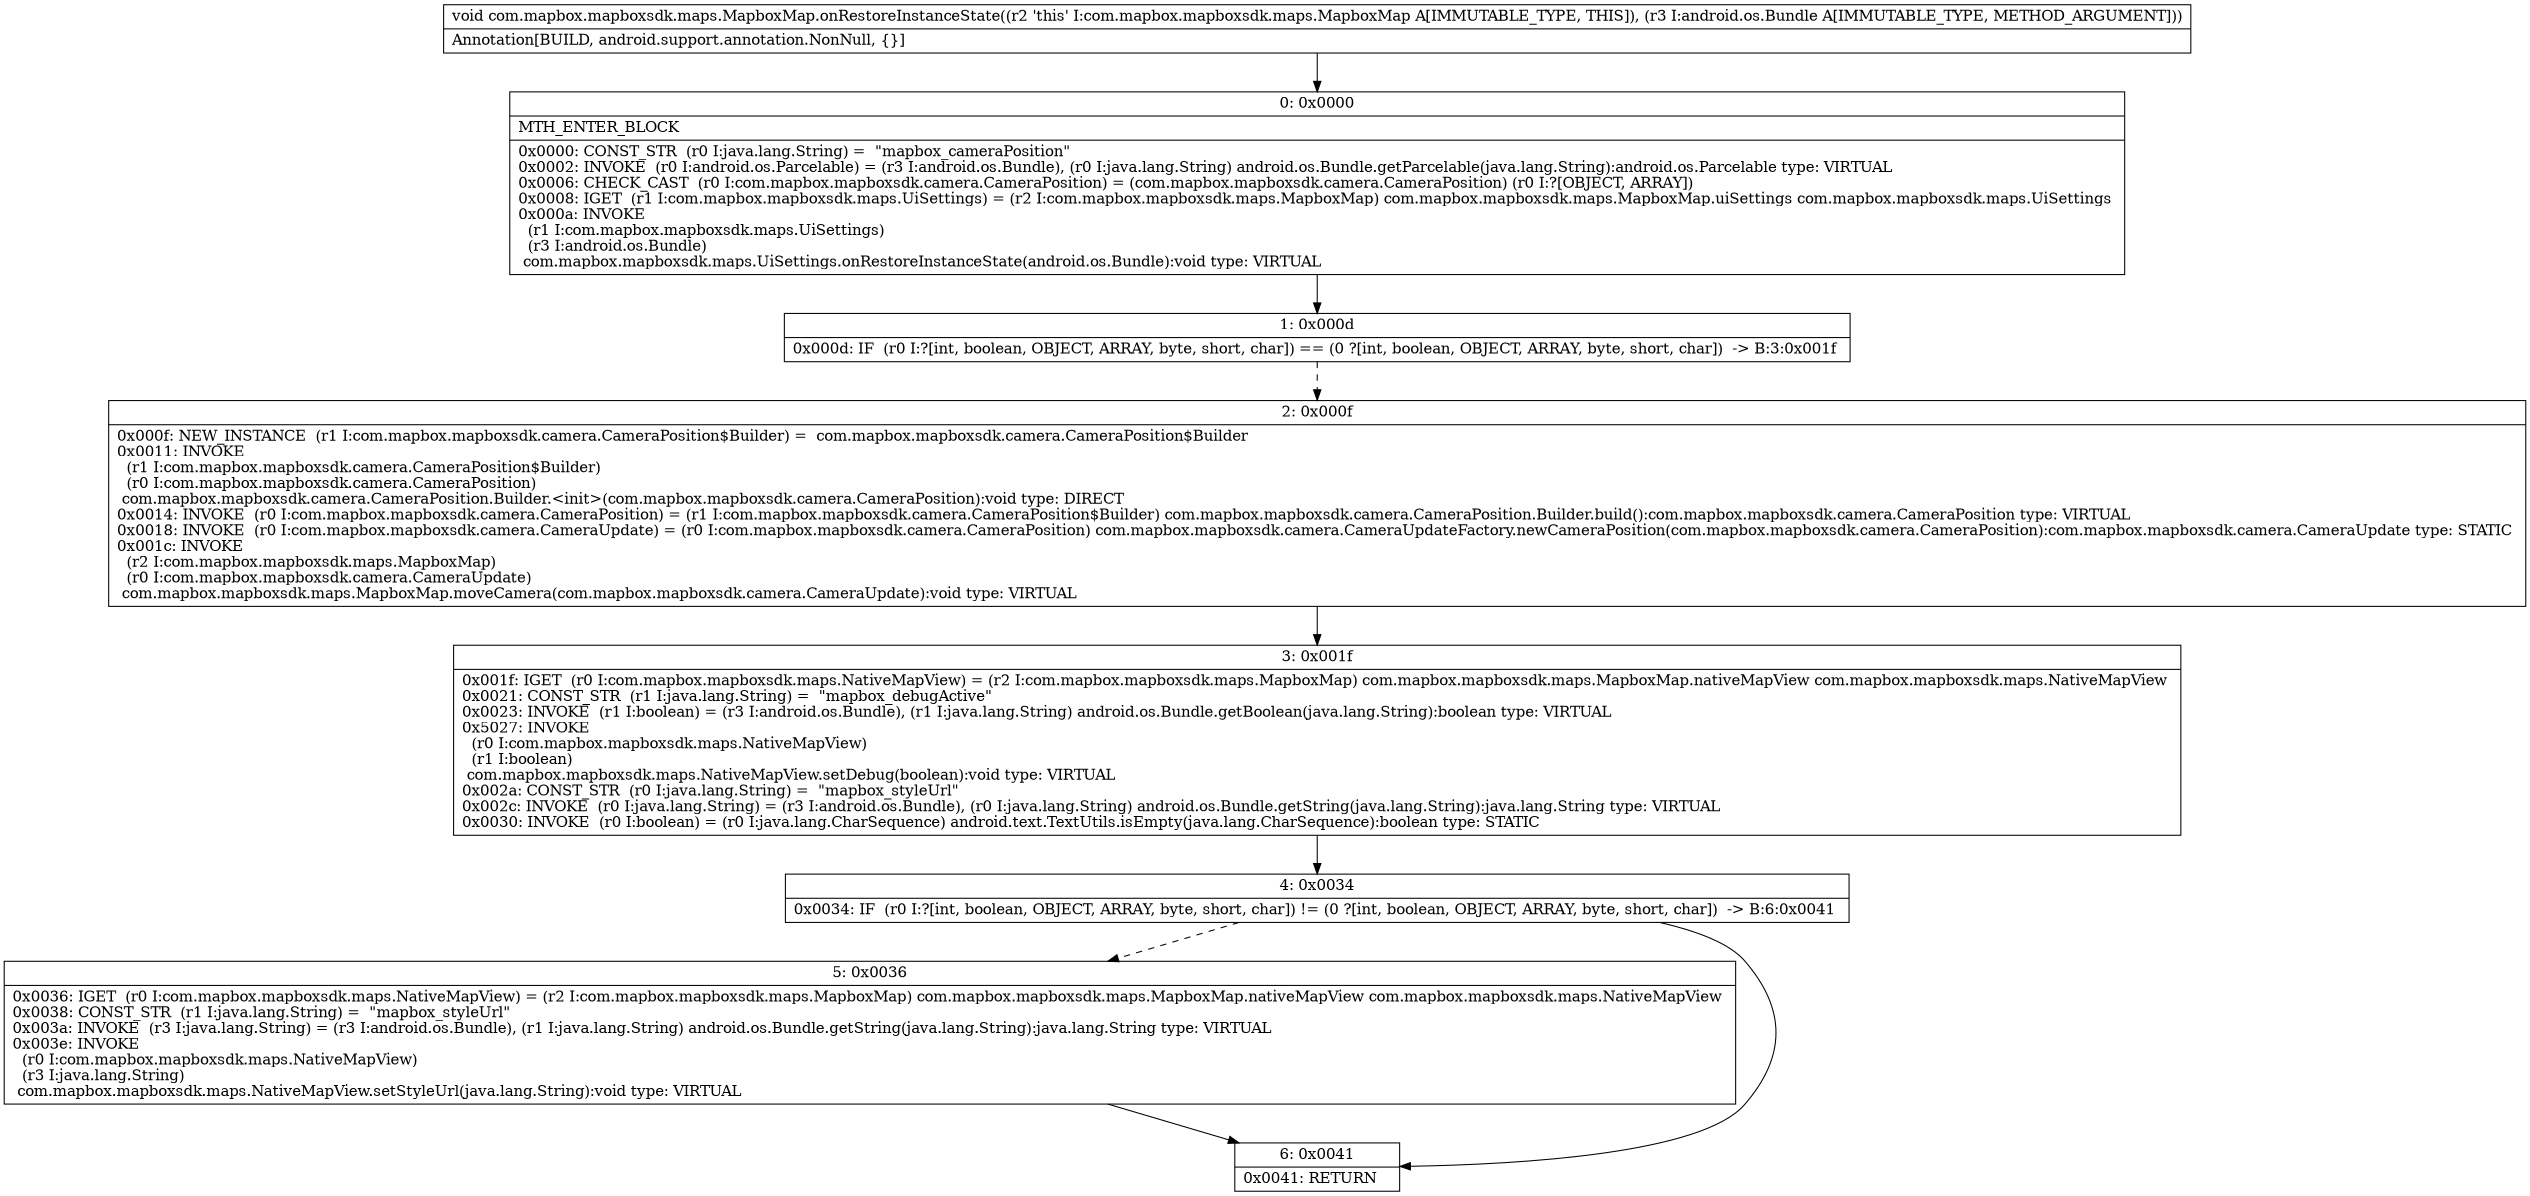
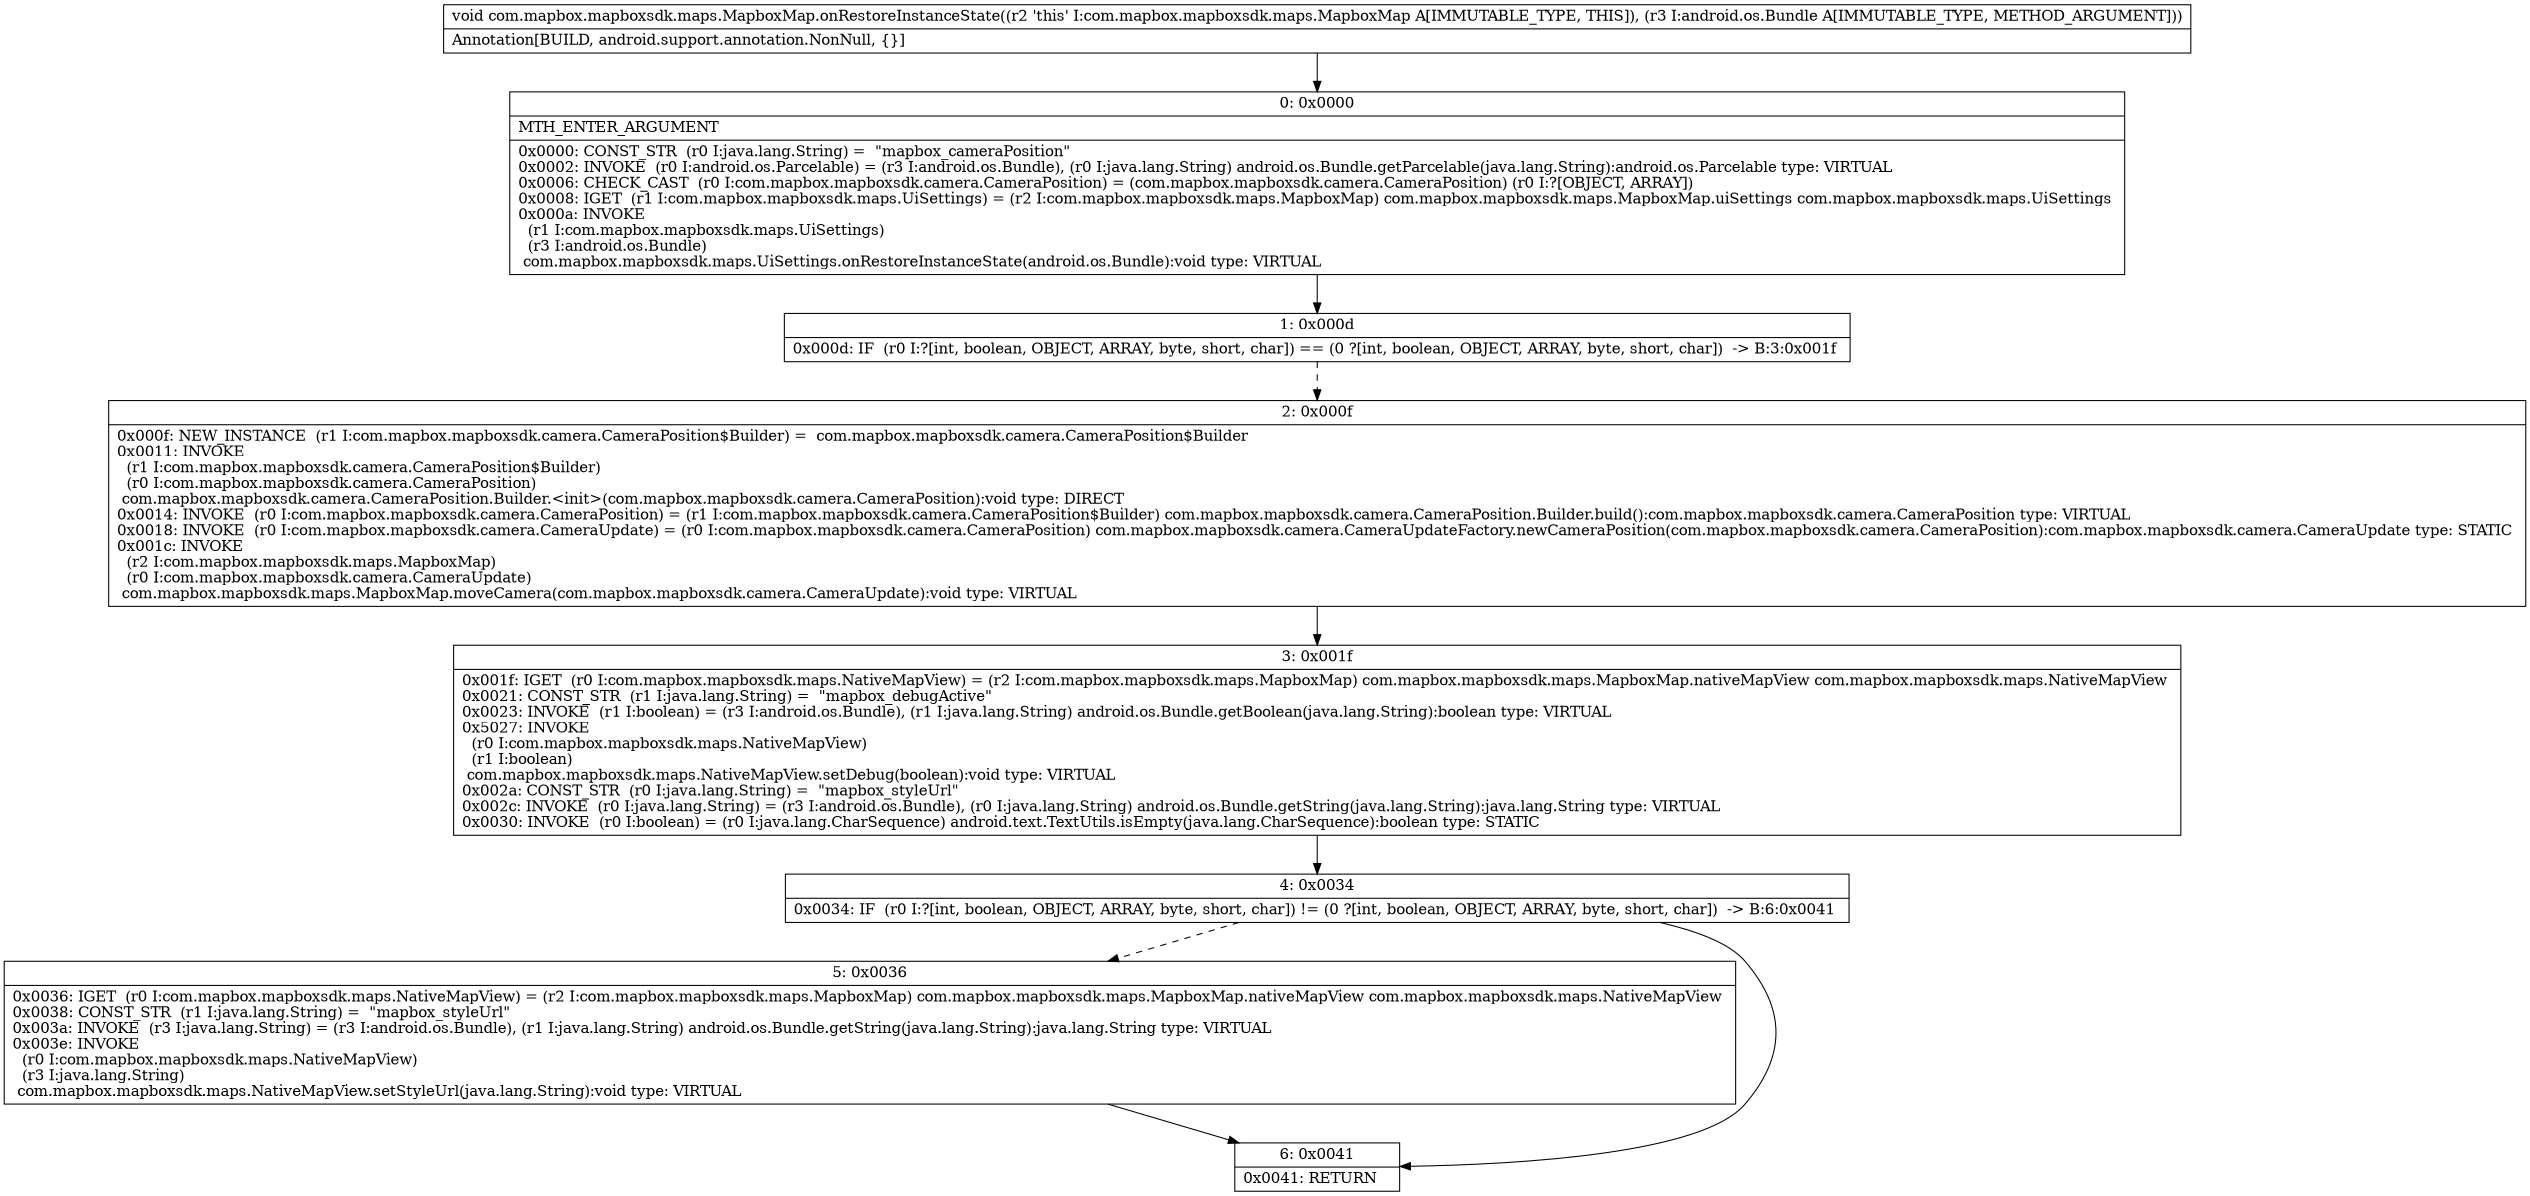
  digraph {
    node [shape=record]
-   n1 [label="{0\:\ 0x0000|MTH_ENTER_BLOCK\l|0x0000: CONST_STR  (r0 I:java.lang.String) =  \"mapbox_cameraPosition\" \l0x0002: INVOKE  (r0 I:android.os.Parcelable) = (r3 I:android.os.Bundle), (r0 I:java.lang.String) android.os.Bundle.getParcelable(java.lang.String):android.os.Parcelable type: VIRTUAL \l0x0006: CHECK_CAST  (r0 I:com.mapbox.mapboxsdk.camera.CameraPosition) = (com.mapbox.mapboxsdk.camera.CameraPosition) (r0 I:?[OBJECT, ARRAY]) \l0x0008: IGET  (r1 I:com.mapbox.mapboxsdk.maps.UiSettings) = (r2 I:com.mapbox.mapboxsdk.maps.MapboxMap) com.mapbox.mapboxsdk.maps.MapboxMap.uiSettings com.mapbox.mapboxsdk.maps.UiSettings \l0x000a: INVOKE  \l  (r1 I:com.mapbox.mapboxsdk.maps.UiSettings)\l  (r3 I:android.os.Bundle)\l com.mapbox.mapboxsdk.maps.UiSettings.onRestoreInstanceState(android.os.Bundle):void type: VIRTUAL \l}"]
+   n1 [label="{0\:\ 0x0000|MTH_ENTER_ARGUMENT\l|0x0000: CONST_STR  (r0 I:java.lang.String) =  \"mapbox_cameraPosition\" \l0x0002: INVOKE  (r0 I:android.os.Parcelable) = (r3 I:android.os.Bundle), (r0 I:java.lang.String) android.os.Bundle.getParcelable(java.lang.String):android.os.Parcelable type: VIRTUAL \l0x0006: CHECK_CAST  (r0 I:com.mapbox.mapboxsdk.camera.CameraPosition) = (com.mapbox.mapboxsdk.camera.CameraPosition) (r0 I:?[OBJECT, ARRAY]) \l0x0008: IGET  (r1 I:com.mapbox.mapboxsdk.maps.UiSettings) = (r2 I:com.mapbox.mapboxsdk.maps.MapboxMap) com.mapbox.mapboxsdk.maps.MapboxMap.uiSettings com.mapbox.mapboxsdk.maps.UiSettings \l0x000a: INVOKE  \l  (r1 I:com.mapbox.mapboxsdk.maps.UiSettings)\l  (r3 I:android.os.Bundle)\l com.mapbox.mapboxsdk.maps.UiSettings.onRestoreInstanceState(android.os.Bundle):void type: VIRTUAL \l}"]
    n2 [label="{1\:\ 0x000d|0x000d: IF  (r0 I:?[int, boolean, OBJECT, ARRAY, byte, short, char]) == (0 ?[int, boolean, OBJECT, ARRAY, byte, short, char])  \-\> B:3:0x001f \l}"]
    n3 [label="{2\:\ 0x000f|0x000f: NEW_INSTANCE  (r1 I:com.mapbox.mapboxsdk.camera.CameraPosition$Builder) =  com.mapbox.mapboxsdk.camera.CameraPosition$Builder \l0x0011: INVOKE  \l  (r1 I:com.mapbox.mapboxsdk.camera.CameraPosition$Builder)\l  (r0 I:com.mapbox.mapboxsdk.camera.CameraPosition)\l com.mapbox.mapboxsdk.camera.CameraPosition.Builder.\<init\>(com.mapbox.mapboxsdk.camera.CameraPosition):void type: DIRECT \l0x0014: INVOKE  (r0 I:com.mapbox.mapboxsdk.camera.CameraPosition) = (r1 I:com.mapbox.mapboxsdk.camera.CameraPosition$Builder) com.mapbox.mapboxsdk.camera.CameraPosition.Builder.build():com.mapbox.mapboxsdk.camera.CameraPosition type: VIRTUAL \l0x0018: INVOKE  (r0 I:com.mapbox.mapboxsdk.camera.CameraUpdate) = (r0 I:com.mapbox.mapboxsdk.camera.CameraPosition) com.mapbox.mapboxsdk.camera.CameraUpdateFactory.newCameraPosition(com.mapbox.mapboxsdk.camera.CameraPosition):com.mapbox.mapboxsdk.camera.CameraUpdate type: STATIC \l0x001c: INVOKE  \l  (r2 I:com.mapbox.mapboxsdk.maps.MapboxMap)\l  (r0 I:com.mapbox.mapboxsdk.camera.CameraUpdate)\l com.mapbox.mapboxsdk.maps.MapboxMap.moveCamera(com.mapbox.mapboxsdk.camera.CameraUpdate):void type: VIRTUAL \l}"]
    n4 [label="{3\:\ 0x001f|0x001f: IGET  (r0 I:com.mapbox.mapboxsdk.maps.NativeMapView) = (r2 I:com.mapbox.mapboxsdk.maps.MapboxMap) com.mapbox.mapboxsdk.maps.MapboxMap.nativeMapView com.mapbox.mapboxsdk.maps.NativeMapView \l0x0021: CONST_STR  (r1 I:java.lang.String) =  \"mapbox_debugActive\" \l0x0023: INVOKE  (r1 I:boolean) = (r3 I:android.os.Bundle), (r1 I:java.lang.String) android.os.Bundle.getBoolean(java.lang.String):boolean type: VIRTUAL \l0x5027: INVOKE  \l  (r0 I:com.mapbox.mapboxsdk.maps.NativeMapView)\l  (r1 I:boolean)\l com.mapbox.mapboxsdk.maps.NativeMapView.setDebug(boolean):void type: VIRTUAL \l0x002a: CONST_STR  (r0 I:java.lang.String) =  \"mapbox_styleUrl\" \l0x002c: INVOKE  (r0 I:java.lang.String) = (r3 I:android.os.Bundle), (r0 I:java.lang.String) android.os.Bundle.getString(java.lang.String):java.lang.String type: VIRTUAL \l0x0030: INVOKE  (r0 I:boolean) = (r0 I:java.lang.CharSequence) android.text.TextUtils.isEmpty(java.lang.CharSequence):boolean type: STATIC \l}"]
    n5 [label="{4\:\ 0x0034|0x0034: IF  (r0 I:?[int, boolean, OBJECT, ARRAY, byte, short, char]) != (0 ?[int, boolean, OBJECT, ARRAY, byte, short, char])  \-\> B:6:0x0041 \l}"]
    n6 [label="{5\:\ 0x0036|0x0036: IGET  (r0 I:com.mapbox.mapboxsdk.maps.NativeMapView) = (r2 I:com.mapbox.mapboxsdk.maps.MapboxMap) com.mapbox.mapboxsdk.maps.MapboxMap.nativeMapView com.mapbox.mapboxsdk.maps.NativeMapView \l0x0038: CONST_STR  (r1 I:java.lang.String) =  \"mapbox_styleUrl\" \l0x003a: INVOKE  (r3 I:java.lang.String) = (r3 I:android.os.Bundle), (r1 I:java.lang.String) android.os.Bundle.getString(java.lang.String):java.lang.String type: VIRTUAL \l0x003e: INVOKE  \l  (r0 I:com.mapbox.mapboxsdk.maps.NativeMapView)\l  (r3 I:java.lang.String)\l com.mapbox.mapboxsdk.maps.NativeMapView.setStyleUrl(java.lang.String):void type: VIRTUAL \l}"]
    n7 [label="{6\:\ 0x0041|0x0041: RETURN   \l}"]
    n8 [label="{void com.mapbox.mapboxsdk.maps.MapboxMap.onRestoreInstanceState((r2 'this' I:com.mapbox.mapboxsdk.maps.MapboxMap A[IMMUTABLE_TYPE, THIS]), (r3 I:android.os.Bundle A[IMMUTABLE_TYPE, METHOD_ARGUMENT]))  | Annotation[BUILD, android.support.annotation.NonNull, \{\}]\l}"]
    n1 -> n2
    n2 -> n3 [style=dashed]
    n3 -> n4
    n4 -> n5
    n5 -> n6 [style=dashed]
    n5 -> n7
    n6 -> n7
    n8 -> n1
  }
